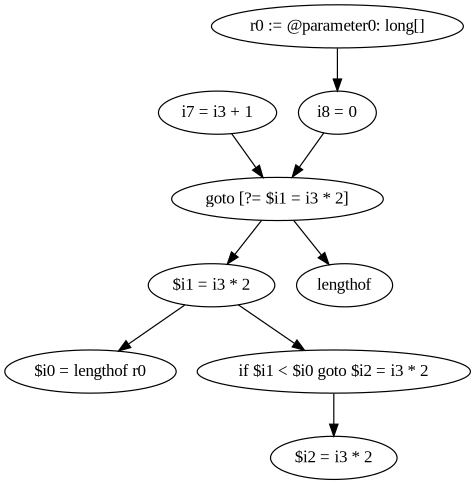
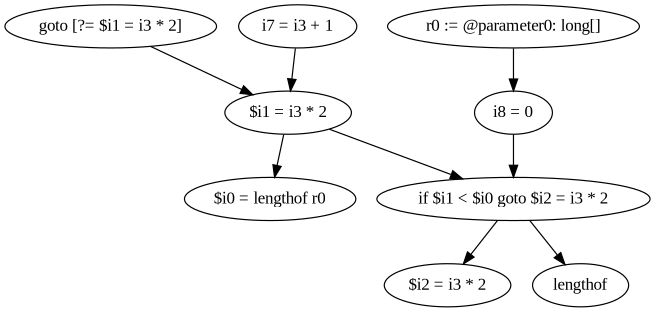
  digraph {
    fontname="Liberation Serif"
    node [fontname="Liberation Serif"]
    edge [fontname="Liberation Serif"]
    n1 [label="i8 = 0"]
    "r0 := @parameter0: long[]"
    "goto [?= $i1 = i3 * 2]"
    "$i1 = i3 * 2"
    "$i0 = lengthof r0"
    "if $i1 < $i0 goto $i2 = i3 * 2"
    n7 [label="i7 = i3 + 1"]
    "$i2 = i3 * 2"
    n9 [label=lengthof]
-   n1 -> "goto [?= $i1 = i3 * 2]"
+   n1 -> "if $i1 < $i0 goto $i2 = i3 * 2"
    "r0 := @parameter0: long[]" -> n1
    "goto [?= $i1 = i3 * 2]" -> "$i1 = i3 * 2"
    "$i1 = i3 * 2" -> "$i0 = lengthof r0"
    "$i1 = i3 * 2" -> "if $i1 < $i0 goto $i2 = i3 * 2"
    "if $i1 < $i0 goto $i2 = i3 * 2" -> "$i2 = i3 * 2"
-   "goto [?= $i1 = i3 * 2]" -> n9
-   n7 -> "goto [?= $i1 = i3 * 2]"
+   "if $i1 < $i0 goto $i2 = i3 * 2" -> n9
+   n7 -> "$i1 = i3 * 2"
  }
